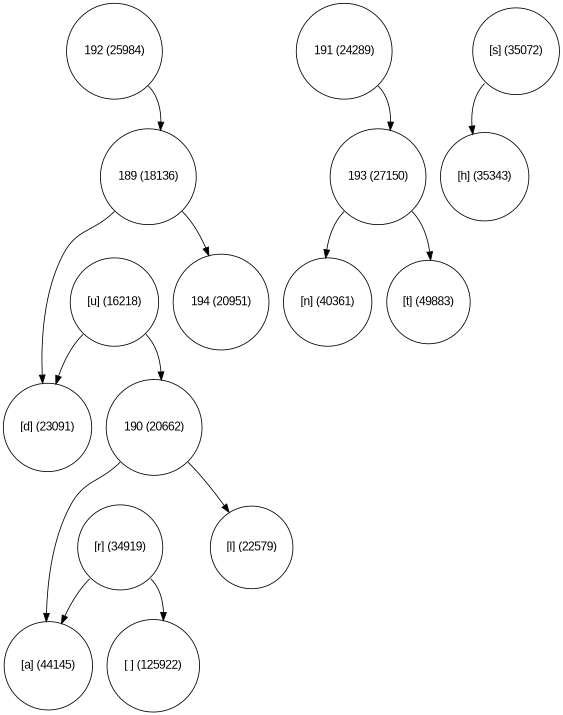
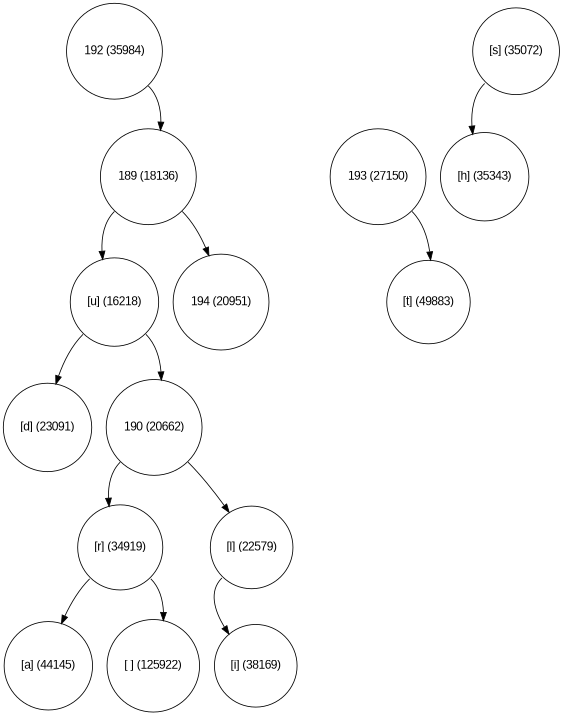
  digraph {
    node [fontname=Arial shape=circle]
    edge [tailport=se]
    n1 [label="[u] (16218)" width=0.5]
    n2 [label="190 (20662)" width=0.5]
    n3 [label="[d] (23091)" width=0.5]
-   n4 [label="192 (25984)" width=0.5]
+   n4 [label="192 (35984)" width=0.5]
    n5 [label="189 (18136)" width=0.5]
    n6 [label="[r] (34919)" width=0.5]
    n7 [label="[l] (22579)" width=0.5]
-   n8 [label="191 (24289)" width=0.5]
    n9 [label="193 (27150)" width=0.5]
    n10 [label="194 (20951)" width=0.5]
    n11 [label="[s] (35072)" width=0.5]
    n12 [label="[h] (35343)" width=0.5]
-   n13 [label="[n] (40361)" width=0.5]
    n14 [label="[t] (49883)" width=0.5]
    n15 [label="[a] (44145)" width=0.5]
    n16 [label="[ ] (125922)" width=0.5]
+   n17 [label="[i] (38169)" width=0.5]
    n1 -> n2
    n1 -> n3 [tailport=sw]
-   n2 -> n15 [tailport=sw]
+   n2 -> n6 [tailport=sw]
    n2 -> n7
    n4 -> n5
-   n5 -> n3 [tailport=sw]
+   n5 -> n1 [tailport=sw]
    n5 -> n10
    n6 -> n15 [tailport=sw]
    n6 -> n16
-   n8 -> n9
-   n9 -> n13 [tailport=sw]
+   n7 -> n17 [tailport=sw]
    n9 -> n14
    n11 -> n12 [tailport=sw]
  }
